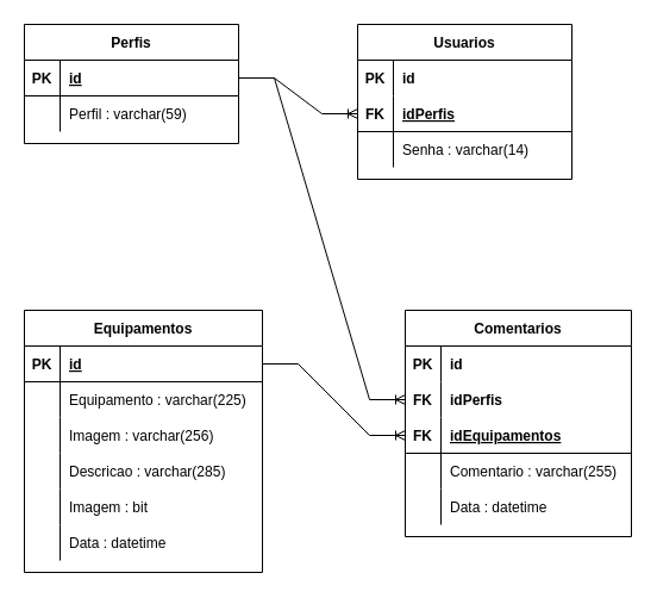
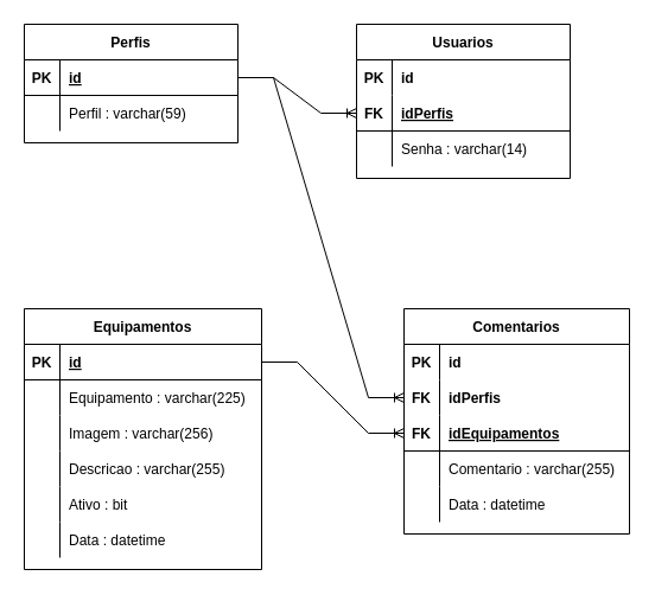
  <mxCell id="0" />
  <mxCell id="1" parent="0" />
  <mxCell id="2" value="Perfis" style="shape=table;startSize=30;container=1;collapsible=1;childLayout=tableLayout;fixedRows=1;rowLines=0;fontStyle=1;align=center;resizeLast=1;" vertex="1" parent="1"><mxGeometry x="20" y="20" width="180" height="100" as="geometry" /></mxCell>
  <mxCell id="3" value="" style="shape=tableRow;horizontal=0;startSize=0;swimlaneHead=0;swimlaneBody=0;fillColor=none;collapsible=0;dropTarget=0;points=[[0,0.5],[1,0.5]];portConstraint=eastwest;top=0;left=0;right=0;bottom=1;" vertex="1" parent="2"><mxGeometry y="30" width="180" height="30" as="geometry" /></mxCell>
  <mxCell id="4" value="PK" style="shape=partialRectangle;connectable=0;fillColor=none;top=0;left=0;bottom=0;right=0;fontStyle=1;overflow=hidden;" vertex="1" parent="3"><mxGeometry width="30" height="30" as="geometry"><mxRectangle width="30" height="30" as="alternateBounds" /></mxGeometry></mxCell>
  <mxCell id="5" value="id" style="shape=partialRectangle;connectable=0;fillColor=none;top=0;left=0;bottom=0;right=0;align=left;spacingLeft=6;fontStyle=5;overflow=hidden;" vertex="1" parent="3"><mxGeometry x="30" width="150" height="30" as="geometry"><mxRectangle width="150" height="30" as="alternateBounds" /></mxGeometry></mxCell>
  <mxCell id="6" value="" style="shape=tableRow;horizontal=0;startSize=0;swimlaneHead=0;swimlaneBody=0;fillColor=none;collapsible=0;dropTarget=0;points=[[0,0.5],[1,0.5]];portConstraint=eastwest;top=0;left=0;right=0;bottom=0;" vertex="1" parent="2"><mxGeometry y="60" width="180" height="30" as="geometry" /></mxCell>
  <mxCell id="7" value="" style="shape=partialRectangle;connectable=0;fillColor=none;top=0;left=0;bottom=0;right=0;editable=1;overflow=hidden;" vertex="1" parent="6"><mxGeometry width="30" height="30" as="geometry"><mxRectangle width="30" height="30" as="alternateBounds" /></mxGeometry></mxCell>
  <mxCell id="8" value="Perfil : varchar(59)" style="shape=partialRectangle;connectable=0;fillColor=none;top=0;left=0;bottom=0;right=0;align=left;spacingLeft=6;overflow=hidden;" vertex="1" parent="6"><mxGeometry x="30" width="150" height="30" as="geometry"><mxRectangle width="150" height="30" as="alternateBounds" /></mxGeometry></mxCell>
  <mxCell id="9" value="Usuarios" style="shape=table;startSize=30;container=1;collapsible=1;childLayout=tableLayout;fixedRows=1;rowLines=0;fontStyle=1;align=center;resizeLast=1;" vertex="1" parent="1"><mxGeometry x="300" y="20" width="180" height="130" as="geometry" /></mxCell>
  <mxCell id="10" value="" style="shape=tableRow;horizontal=0;startSize=0;swimlaneHead=0;swimlaneBody=0;fillColor=none;collapsible=0;dropTarget=0;points=[[0,0.5],[1,0.5]];portConstraint=eastwest;top=0;left=0;right=0;bottom=0;" vertex="1" parent="9"><mxGeometry y="30" width="180" height="30" as="geometry" /></mxCell>
  <mxCell id="11" value="PK" style="shape=partialRectangle;connectable=0;fillColor=none;top=0;left=0;bottom=0;right=0;fontStyle=1;overflow=hidden;" vertex="1" parent="10"><mxGeometry width="30" height="30" as="geometry"><mxRectangle width="30" height="30" as="alternateBounds" /></mxGeometry></mxCell>
  <mxCell id="12" value="id" style="shape=partialRectangle;connectable=0;fillColor=none;top=0;left=0;bottom=0;right=0;align=left;spacingLeft=6;fontStyle=1;overflow=hidden;" vertex="1" parent="10"><mxGeometry x="30" width="150" height="30" as="geometry"><mxRectangle width="150" height="30" as="alternateBounds" /></mxGeometry></mxCell>
  <mxCell id="13" value="" style="shape=tableRow;horizontal=0;startSize=0;swimlaneHead=0;swimlaneBody=0;fillColor=none;collapsible=0;dropTarget=0;points=[[0,0.5],[1,0.5]];portConstraint=eastwest;top=0;left=0;right=0;bottom=1;" vertex="1" parent="9"><mxGeometry y="60" width="180" height="30" as="geometry" /></mxCell>
  <mxCell id="14" value="FK" style="shape=partialRectangle;connectable=0;fillColor=none;top=0;left=0;bottom=0;right=0;fontStyle=1;overflow=hidden;" vertex="1" parent="13"><mxGeometry width="30" height="30" as="geometry"><mxRectangle width="30" height="30" as="alternateBounds" /></mxGeometry></mxCell>
  <mxCell id="15" value="idPerfis" style="shape=partialRectangle;connectable=0;fillColor=none;top=0;left=0;bottom=0;right=0;align=left;spacingLeft=6;fontStyle=5;overflow=hidden;" vertex="1" parent="13"><mxGeometry x="30" width="150" height="30" as="geometry"><mxRectangle width="150" height="30" as="alternateBounds" /></mxGeometry></mxCell>
  <mxCell id="16" value="" style="shape=tableRow;horizontal=0;startSize=0;swimlaneHead=0;swimlaneBody=0;fillColor=none;collapsible=0;dropTarget=0;points=[[0,0.5],[1,0.5]];portConstraint=eastwest;top=0;left=0;right=0;bottom=0;" vertex="1" parent="9"><mxGeometry y="90" width="180" height="30" as="geometry" /></mxCell>
  <mxCell id="17" value="" style="shape=partialRectangle;connectable=0;fillColor=none;top=0;left=0;bottom=0;right=0;editable=1;overflow=hidden;" vertex="1" parent="16"><mxGeometry width="30" height="30" as="geometry"><mxRectangle width="30" height="30" as="alternateBounds" /></mxGeometry></mxCell>
  <mxCell id="18" value="Senha : varchar(14)" style="shape=partialRectangle;connectable=0;fillColor=none;top=0;left=0;bottom=0;right=0;align=left;spacingLeft=6;overflow=hidden;" vertex="1" parent="16"><mxGeometry x="30" width="150" height="30" as="geometry"><mxRectangle width="150" height="30" as="alternateBounds" /></mxGeometry></mxCell>
  <mxCell id="19" value="Equipamentos" style="shape=table;startSize=30;container=1;collapsible=1;childLayout=tableLayout;fixedRows=1;rowLines=0;fontStyle=1;align=center;resizeLast=1;" vertex="1" parent="1"><mxGeometry x="20" y="260" width="200" height="220" as="geometry" /></mxCell>
  <mxCell id="20" value="" style="shape=tableRow;horizontal=0;startSize=0;swimlaneHead=0;swimlaneBody=0;fillColor=none;collapsible=0;dropTarget=0;points=[[0,0.5],[1,0.5]];portConstraint=eastwest;top=0;left=0;right=0;bottom=1;" vertex="1" parent="19"><mxGeometry y="30" width="200" height="30" as="geometry" /></mxCell>
  <mxCell id="21" value="PK" style="shape=partialRectangle;connectable=0;fillColor=none;top=0;left=0;bottom=0;right=0;fontStyle=1;overflow=hidden;" vertex="1" parent="20"><mxGeometry width="30" height="30" as="geometry"><mxRectangle width="30" height="30" as="alternateBounds" /></mxGeometry></mxCell>
  <mxCell id="22" value="id" style="shape=partialRectangle;connectable=0;fillColor=none;top=0;left=0;bottom=0;right=0;align=left;spacingLeft=6;fontStyle=5;overflow=hidden;" vertex="1" parent="20"><mxGeometry x="30" width="170" height="30" as="geometry"><mxRectangle width="170" height="30" as="alternateBounds" /></mxGeometry></mxCell>
  <mxCell id="23" value="" style="shape=tableRow;horizontal=0;startSize=0;swimlaneHead=0;swimlaneBody=0;fillColor=none;collapsible=0;dropTarget=0;points=[[0,0.5],[1,0.5]];portConstraint=eastwest;top=0;left=0;right=0;bottom=0;" vertex="1" parent="19"><mxGeometry y="60" width="200" height="30" as="geometry" /></mxCell>
  <mxCell id="24" value="" style="shape=partialRectangle;connectable=0;fillColor=none;top=0;left=0;bottom=0;right=0;editable=1;overflow=hidden;" vertex="1" parent="23"><mxGeometry width="30" height="30" as="geometry"><mxRectangle width="30" height="30" as="alternateBounds" /></mxGeometry></mxCell>
  <mxCell id="25" value="Equipamento : varchar(225)" style="shape=partialRectangle;connectable=0;fillColor=none;top=0;left=0;bottom=0;right=0;align=left;spacingLeft=6;overflow=hidden;" vertex="1" parent="23"><mxGeometry x="30" width="170" height="30" as="geometry"><mxRectangle width="170" height="30" as="alternateBounds" /></mxGeometry></mxCell>
  <mxCell id="26" value="" style="shape=tableRow;horizontal=0;startSize=0;swimlaneHead=0;swimlaneBody=0;fillColor=none;collapsible=0;dropTarget=0;points=[[0,0.5],[1,0.5]];portConstraint=eastwest;top=0;left=0;right=0;bottom=0;" vertex="1" parent="19"><mxGeometry y="90" width="200" height="30" as="geometry" /></mxCell>
  <mxCell id="27" value="" style="shape=partialRectangle;connectable=0;fillColor=none;top=0;left=0;bottom=0;right=0;editable=1;overflow=hidden;" vertex="1" parent="26"><mxGeometry width="30" height="30" as="geometry"><mxRectangle width="30" height="30" as="alternateBounds" /></mxGeometry></mxCell>
  <mxCell id="28" value="Imagem : varchar(256)" style="shape=partialRectangle;connectable=0;fillColor=none;top=0;left=0;bottom=0;right=0;align=left;spacingLeft=6;overflow=hidden;" vertex="1" parent="26"><mxGeometry x="30" width="170" height="30" as="geometry"><mxRectangle width="170" height="30" as="alternateBounds" /></mxGeometry></mxCell>
  <mxCell id="29" value="" style="shape=tableRow;horizontal=0;startSize=0;swimlaneHead=0;swimlaneBody=0;fillColor=none;collapsible=0;dropTarget=0;points=[[0,0.5],[1,0.5]];portConstraint=eastwest;top=0;left=0;right=0;bottom=0;" vertex="1" parent="19"><mxGeometry y="120" width="200" height="30" as="geometry" /></mxCell>
  <mxCell id="30" value="" style="shape=partialRectangle;connectable=0;fillColor=none;top=0;left=0;bottom=0;right=0;editable=1;overflow=hidden;" vertex="1" parent="29"><mxGeometry width="30" height="30" as="geometry"><mxRectangle width="30" height="30" as="alternateBounds" /></mxGeometry></mxCell>
- <mxCell id="31" value="Descricao : varchar(285)" style="shape=partialRectangle;connectable=0;fillColor=none;top=0;left=0;bottom=0;right=0;align=left;spacingLeft=6;overflow=hidden;" vertex="1" parent="29"><mxGeometry x="30" width="170" height="30" as="geometry"><mxRectangle width="170" height="30" as="alternateBounds" /></mxGeometry></mxCell>
+ <mxCell id="31" value="Descricao : varchar(255)" style="shape=partialRectangle;connectable=0;fillColor=none;top=0;left=0;bottom=0;right=0;align=left;spacingLeft=6;overflow=hidden;" vertex="1" parent="29"><mxGeometry x="30" width="170" height="30" as="geometry"><mxRectangle width="170" height="30" as="alternateBounds" /></mxGeometry></mxCell>
  <mxCell id="32" value="" style="shape=tableRow;horizontal=0;startSize=0;swimlaneHead=0;swimlaneBody=0;fillColor=none;collapsible=0;dropTarget=0;points=[[0,0.5],[1,0.5]];portConstraint=eastwest;top=0;left=0;right=0;bottom=0;" vertex="1" parent="19"><mxGeometry y="150" width="200" height="30" as="geometry" /></mxCell>
  <mxCell id="33" value="" style="shape=partialRectangle;connectable=0;fillColor=none;top=0;left=0;bottom=0;right=0;editable=1;overflow=hidden;" vertex="1" parent="32"><mxGeometry width="30" height="30" as="geometry"><mxRectangle width="30" height="30" as="alternateBounds" /></mxGeometry></mxCell>
- <mxCell id="34" value="Imagem : bit" style="shape=partialRectangle;connectable=0;fillColor=none;top=0;left=0;bottom=0;right=0;align=left;spacingLeft=6;overflow=hidden;" vertex="1" parent="32"><mxGeometry x="30" width="170" height="30" as="geometry"><mxRectangle width="170" height="30" as="alternateBounds" /></mxGeometry></mxCell>
+ <mxCell id="34" value="Ativo : bit" style="shape=partialRectangle;connectable=0;fillColor=none;top=0;left=0;bottom=0;right=0;align=left;spacingLeft=6;overflow=hidden;" vertex="1" parent="32"><mxGeometry x="30" width="170" height="30" as="geometry"><mxRectangle width="170" height="30" as="alternateBounds" /></mxGeometry></mxCell>
  <mxCell id="35" value="" style="shape=tableRow;horizontal=0;startSize=0;swimlaneHead=0;swimlaneBody=0;fillColor=none;collapsible=0;dropTarget=0;points=[[0,0.5],[1,0.5]];portConstraint=eastwest;top=0;left=0;right=0;bottom=0;" vertex="1" parent="19"><mxGeometry y="180" width="200" height="30" as="geometry" /></mxCell>
  <mxCell id="36" value="" style="shape=partialRectangle;connectable=0;fillColor=none;top=0;left=0;bottom=0;right=0;editable=1;overflow=hidden;" vertex="1" parent="35"><mxGeometry width="30" height="30" as="geometry"><mxRectangle width="30" height="30" as="alternateBounds" /></mxGeometry></mxCell>
  <mxCell id="37" value="Data : datetime" style="shape=partialRectangle;connectable=0;fillColor=none;top=0;left=0;bottom=0;right=0;align=left;spacingLeft=6;overflow=hidden;" vertex="1" parent="35"><mxGeometry x="30" width="170" height="30" as="geometry"><mxRectangle width="170" height="30" as="alternateBounds" /></mxGeometry></mxCell>
  <mxCell id="38" value="Comentarios" style="shape=table;startSize=30;container=1;collapsible=1;childLayout=tableLayout;fixedRows=1;rowLines=0;fontStyle=1;align=center;resizeLast=1;" vertex="1" parent="1"><mxGeometry x="340" y="260" width="190" height="190" as="geometry" /></mxCell>
  <mxCell id="39" value="" style="shape=tableRow;horizontal=0;startSize=0;swimlaneHead=0;swimlaneBody=0;fillColor=none;collapsible=0;dropTarget=0;points=[[0,0.5],[1,0.5]];portConstraint=eastwest;top=0;left=0;right=0;bottom=0;" vertex="1" parent="38"><mxGeometry y="30" width="190" height="30" as="geometry" /></mxCell>
  <mxCell id="40" value="PK" style="shape=partialRectangle;connectable=0;fillColor=none;top=0;left=0;bottom=0;right=0;fontStyle=1;overflow=hidden;" vertex="1" parent="39"><mxGeometry width="30" height="30" as="geometry"><mxRectangle width="30" height="30" as="alternateBounds" /></mxGeometry></mxCell>
  <mxCell id="41" value="id" style="shape=partialRectangle;connectable=0;fillColor=none;top=0;left=0;bottom=0;right=0;align=left;spacingLeft=6;fontStyle=1;overflow=hidden;" vertex="1" parent="39"><mxGeometry x="30" width="160" height="30" as="geometry"><mxRectangle width="160" height="30" as="alternateBounds" /></mxGeometry></mxCell>
  <mxCell id="42" value="" style="shape=tableRow;horizontal=0;startSize=0;swimlaneHead=0;swimlaneBody=0;fillColor=none;collapsible=0;dropTarget=0;points=[[0,0.5],[1,0.5]];portConstraint=eastwest;top=0;left=0;right=0;bottom=0;fontStyle=1" vertex="1" parent="38"><mxGeometry y="60" width="190" height="30" as="geometry" /></mxCell>
  <mxCell id="43" value="FK" style="shape=partialRectangle;connectable=0;fillColor=none;top=0;left=0;bottom=0;right=0;fontStyle=1;overflow=hidden;" vertex="1" parent="42"><mxGeometry width="30" height="30" as="geometry"><mxRectangle width="30" height="30" as="alternateBounds" /></mxGeometry></mxCell>
  <mxCell id="44" value="idPerfis" style="shape=partialRectangle;connectable=0;fillColor=none;top=0;left=0;bottom=0;right=0;align=left;spacingLeft=6;fontStyle=1;overflow=hidden;" vertex="1" parent="42"><mxGeometry x="30" width="160" height="30" as="geometry"><mxRectangle width="160" height="30" as="alternateBounds" /></mxGeometry></mxCell>
  <mxCell id="45" value="" style="shape=tableRow;horizontal=0;startSize=0;swimlaneHead=0;swimlaneBody=0;fillColor=none;collapsible=0;dropTarget=0;points=[[0,0.5],[1,0.5]];portConstraint=eastwest;top=0;left=0;right=0;bottom=1;" vertex="1" parent="38"><mxGeometry y="90" width="190" height="30" as="geometry" /></mxCell>
  <mxCell id="46" value="FK" style="shape=partialRectangle;connectable=0;fillColor=none;top=0;left=0;bottom=0;right=0;fontStyle=1;overflow=hidden;" vertex="1" parent="45"><mxGeometry width="30" height="30" as="geometry"><mxRectangle width="30" height="30" as="alternateBounds" /></mxGeometry></mxCell>
  <mxCell id="47" value="idEquipamentos" style="shape=partialRectangle;connectable=0;fillColor=none;top=0;left=0;bottom=0;right=0;align=left;spacingLeft=6;fontStyle=5;overflow=hidden;" vertex="1" parent="45"><mxGeometry x="30" width="160" height="30" as="geometry"><mxRectangle width="160" height="30" as="alternateBounds" /></mxGeometry></mxCell>
  <mxCell id="48" value="" style="shape=tableRow;horizontal=0;startSize=0;swimlaneHead=0;swimlaneBody=0;fillColor=none;collapsible=0;dropTarget=0;points=[[0,0.5],[1,0.5]];portConstraint=eastwest;top=0;left=0;right=0;bottom=0;" vertex="1" parent="38"><mxGeometry y="120" width="190" height="30" as="geometry" /></mxCell>
  <mxCell id="49" value="" style="shape=partialRectangle;connectable=0;fillColor=none;top=0;left=0;bottom=0;right=0;editable=1;overflow=hidden;" vertex="1" parent="48"><mxGeometry width="30" height="30" as="geometry"><mxRectangle width="30" height="30" as="alternateBounds" /></mxGeometry></mxCell>
  <mxCell id="50" value="Comentario : varchar(255)" style="shape=partialRectangle;connectable=0;fillColor=none;top=0;left=0;bottom=0;right=0;align=left;spacingLeft=6;overflow=hidden;" vertex="1" parent="48"><mxGeometry x="30" width="160" height="30" as="geometry"><mxRectangle width="160" height="30" as="alternateBounds" /></mxGeometry></mxCell>
  <mxCell id="51" value="" style="shape=tableRow;horizontal=0;startSize=0;swimlaneHead=0;swimlaneBody=0;fillColor=none;collapsible=0;dropTarget=0;points=[[0,0.5],[1,0.5]];portConstraint=eastwest;top=0;left=0;right=0;bottom=0;" vertex="1" parent="38"><mxGeometry y="150" width="190" height="30" as="geometry" /></mxCell>
  <mxCell id="52" value="" style="shape=partialRectangle;connectable=0;fillColor=none;top=0;left=0;bottom=0;right=0;editable=1;overflow=hidden;" vertex="1" parent="51"><mxGeometry width="30" height="30" as="geometry"><mxRectangle width="30" height="30" as="alternateBounds" /></mxGeometry></mxCell>
  <mxCell id="53" value="Data : datetime" style="shape=partialRectangle;connectable=0;fillColor=none;top=0;left=0;bottom=0;right=0;align=left;spacingLeft=6;overflow=hidden;" vertex="1" parent="51"><mxGeometry x="30" width="160" height="30" as="geometry"><mxRectangle width="160" height="30" as="alternateBounds" /></mxGeometry></mxCell>
  <mxCell id="54" value="" style="edgeStyle=entityRelationEdgeStyle;fontSize=12;html=1;endArrow=ERoneToMany;rounded=0;" edge="1" parent="1" source="3" target="13"><mxGeometry width="100" height="100" relative="1" as="geometry"><mxPoint x="190" y="240" as="sourcePoint" /><mxPoint x="290" y="140" as="targetPoint" /></mxGeometry></mxCell>
  <mxCell id="55" value="" style="edgeStyle=entityRelationEdgeStyle;fontSize=12;html=1;endArrow=ERoneToMany;rounded=0;" edge="1" parent="1" source="3" target="42"><mxGeometry width="100" height="100" relative="1" as="geometry"><mxPoint x="200" y="150" as="sourcePoint" /><mxPoint x="300" y="180" as="targetPoint" /></mxGeometry></mxCell>
  <mxCell id="56" value="" style="edgeStyle=entityRelationEdgeStyle;fontSize=12;html=1;endArrow=ERoneToMany;rounded=0;" edge="1" parent="1" source="20" target="45"><mxGeometry width="100" height="100" relative="1" as="geometry"><mxPoint x="140" y="140" as="sourcePoint" /><mxPoint x="240" y="410" as="targetPoint" /></mxGeometry></mxCell>
